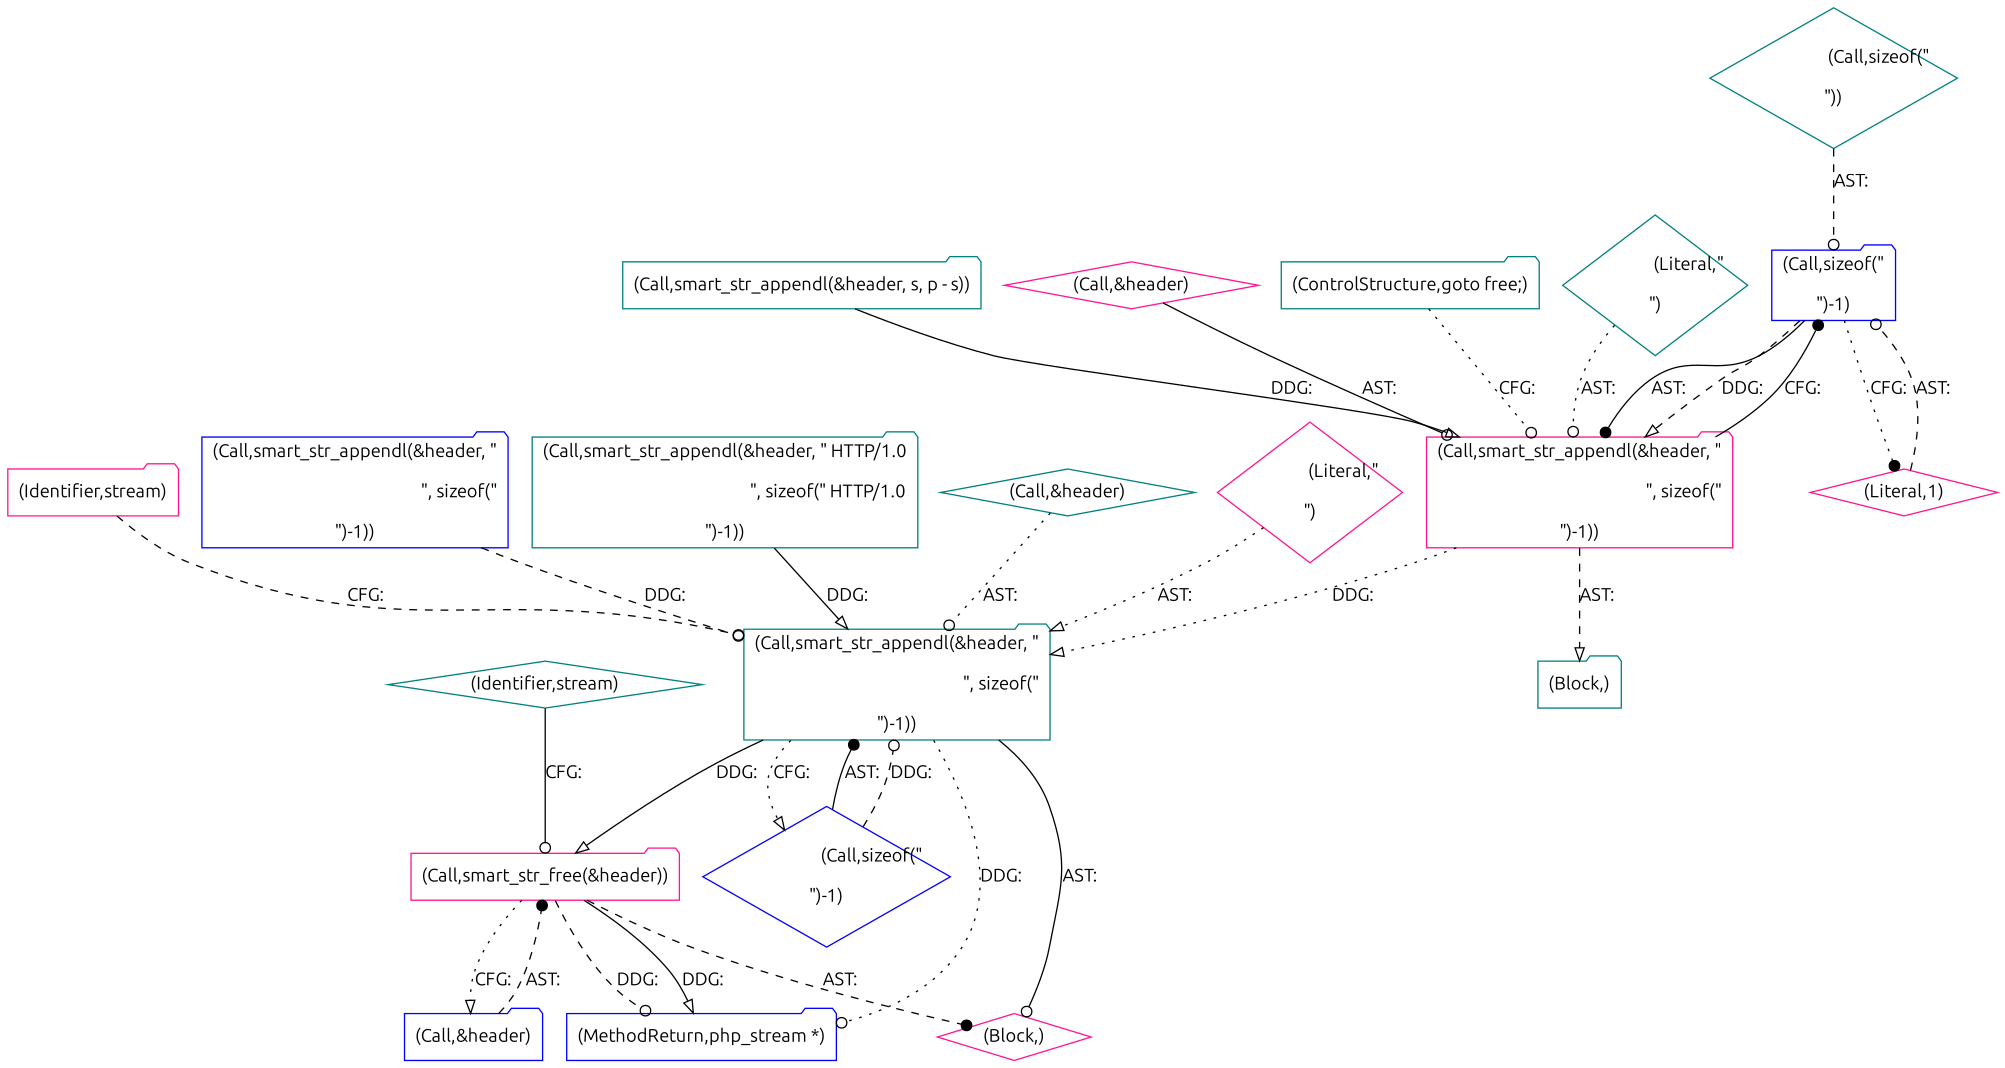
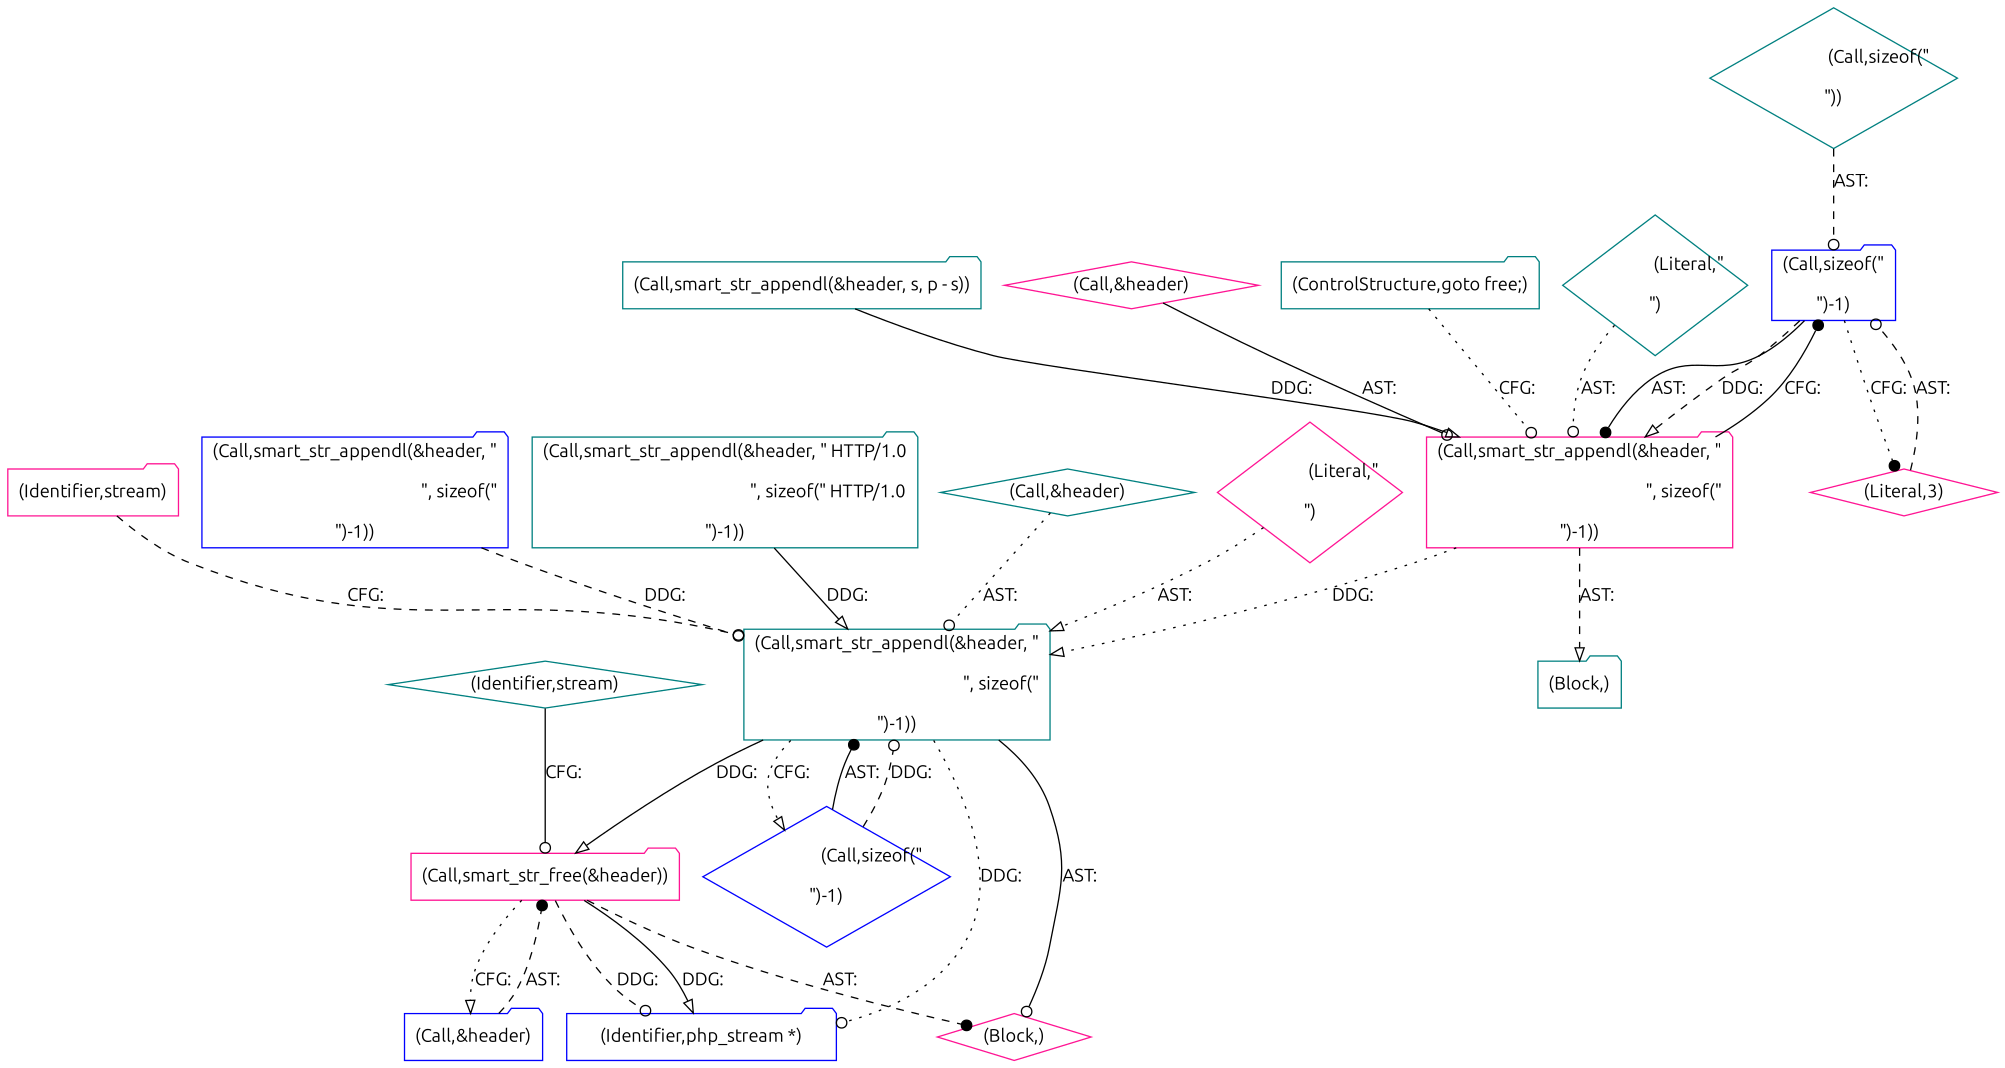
  digraph {
    fontname=Ubuntu
    node [color=teal fontname=Ubuntu shape=folder]
    edge [arrowhead=odot fontname=Ubuntu style=solid]
    n1 [color=blue label="(Call,sizeof(\"\r\n\")-1)"]
    n2 [color=deeppink label="(Call,smart_str_appendl(&header, \"\r\n\", sizeof(\"\r\n\")-1))"]
-   n3 [color=deeppink label="(Literal,1)" shape=diamond]
+   n3 [color=deeppink label="(Literal,3)" shape=diamond]
    n4 [label="(Call,smart_str_appendl(&header, \"\r\n\", sizeof(\"\r\n\")-1))"]
    n5 [label="(Block,)"]
    n6 [color=deeppink label="(Call,smart_str_free(&header))"]
    n7 [color=deeppink label="(Block,)" shape=diamond]
    n8 [color=blue label="(Call,sizeof(\"\r\n\")-1)" shape=diamond]
-   n9 [color=blue label="(MethodReturn,php_stream *)"]
+   n9 [color=blue label="(Identifier,php_stream *)"]
    n10 [color=blue label="(Call,&header)"]
    n11 [color=deeppink label="(Identifier,stream)"]
    n12 [label="(Identifier,stream)" shape=diamond]
    n13 [label="(Call,sizeof(\"\r\n\"))" shape=diamond]
    n14 [color=blue label="(Call,smart_str_appendl(&header, \"\r\n\", sizeof(\"\r\n\")-1))"]
    n15 [label="(Call,smart_str_appendl(&header, \" HTTP/1.0\r\n\", sizeof(\" HTTP/1.0\r\n\")-1))"]
    n16 [label="(Call,smart_str_appendl(&header, s, p - s))"]
    n17 [color=deeppink label="(Call,&header)" shape=diamond]
    n18 [label="(Call,&header)" shape=diamond]
    n19 [color=deeppink label="(Literal,\"\r\n\")" shape=diamond]
    n20 [label="(ControlStructure,goto free;)"]
    n21 [label="(Literal,\"\r\n\")" shape=diamond]
    n1 -> n2 [arrowhead=dot label="AST: "]
    n1 -> n2 [arrowhead=onormal label="DDG: " style=dashed]
    n1 -> n3 [arrowhead=dot label="CFG: " style=dotted]
    n2 -> n1 [arrowhead=dot label="CFG: "]
    n2 -> n4 [arrowhead=onormal label="DDG: " style=dotted]
    n2 -> n5 [arrowhead=onormal label="AST: " style=dashed]
    n3 -> n1 [label="AST: " style=dashed]
    n4 -> n6 [arrowhead=onormal label="DDG: "]
    n4 -> n7 [label="AST: "]
    n4 -> n8 [arrowhead=onormal label="CFG: " style=dotted]
    n4 -> n9 [label="DDG: " style=dotted]
    n6 -> n7 [arrowhead=dot label="AST: " style=dashed]
    n6 -> n9 [arrowhead=onormal label="DDG: "]
    n6 -> n9 [label="DDG: " style=dashed]
    n6 -> n10 [arrowhead=onormal label="CFG: " style=dotted]
    n8 -> n4 [arrowhead=dot label="AST: "]
    n8 -> n4 [label="DDG: " style=dashed]
    n10 -> n6 [arrowhead=dot label="AST: " style=dashed]
    n11 -> n4 [label="CFG: " style=dashed]
    n12 -> n6 [label="CFG: "]
    n13 -> n1 [label="AST: " style=dashed]
    n14 -> n4 [label="DDG: " style=dashed]
    n15 -> n4 [arrowhead=onormal label="DDG: "]
    n16 -> n2 [arrowhead=onormal label="DDG: "]
    n17 -> n2 [label="AST: "]
    n18 -> n4 [label="AST: " style=dotted]
    n19 -> n4 [arrowhead=onormal label="AST: " style=dotted]
    n20 -> n2 [label="CFG: " style=dotted]
    n21 -> n2 [label="AST: " style=dotted]
  }
